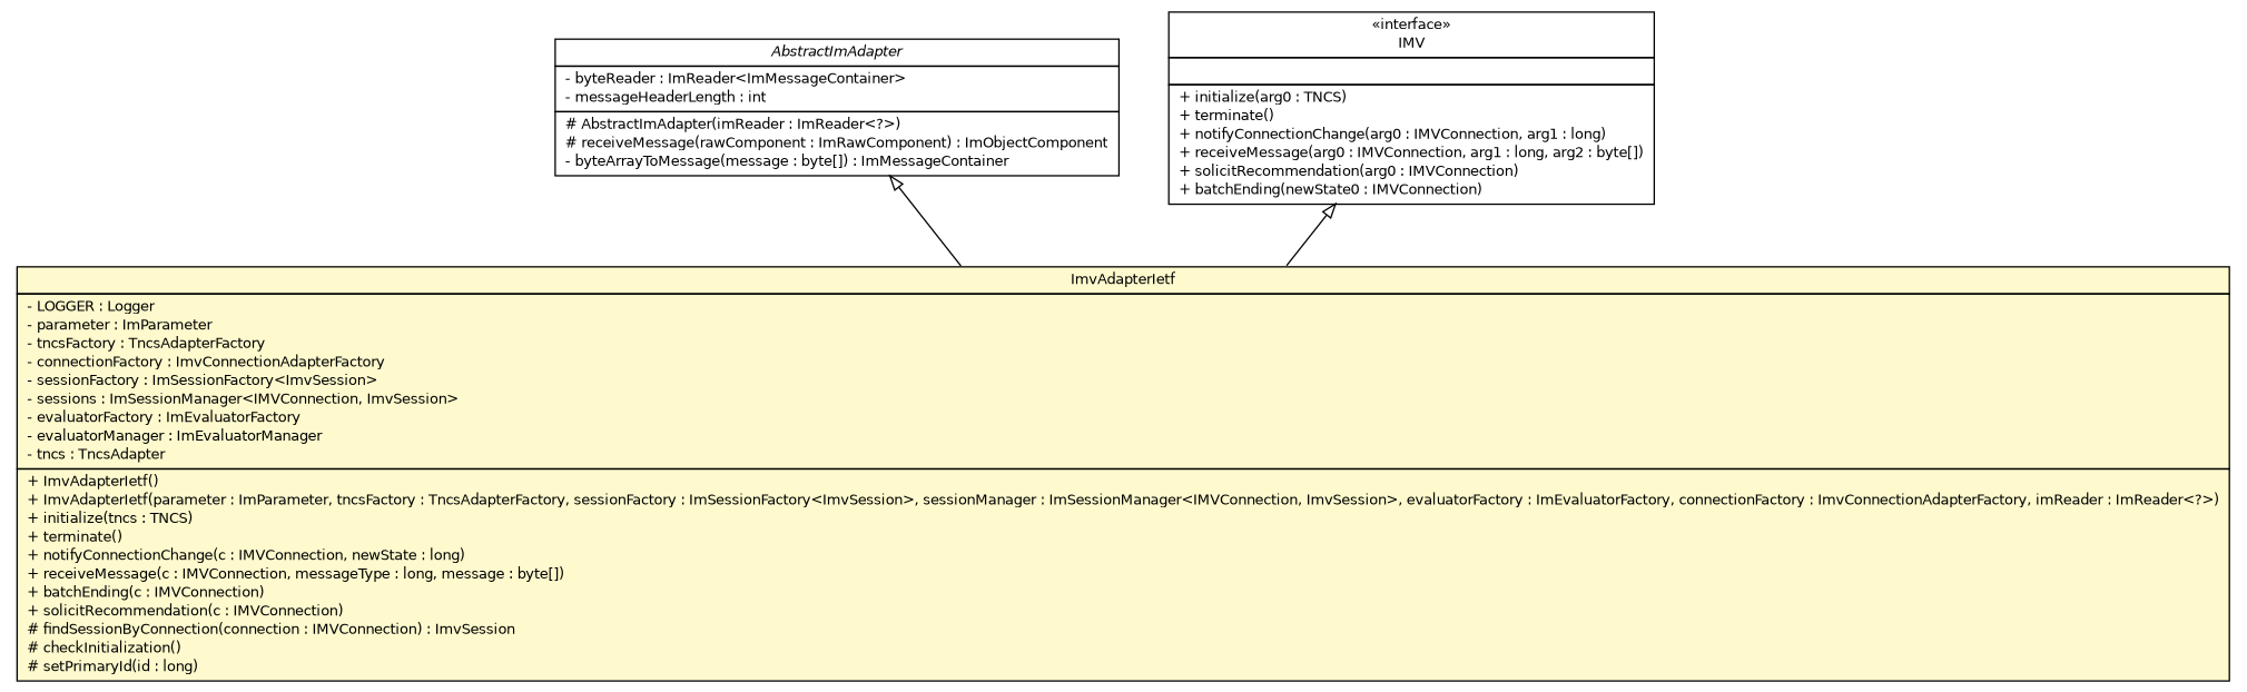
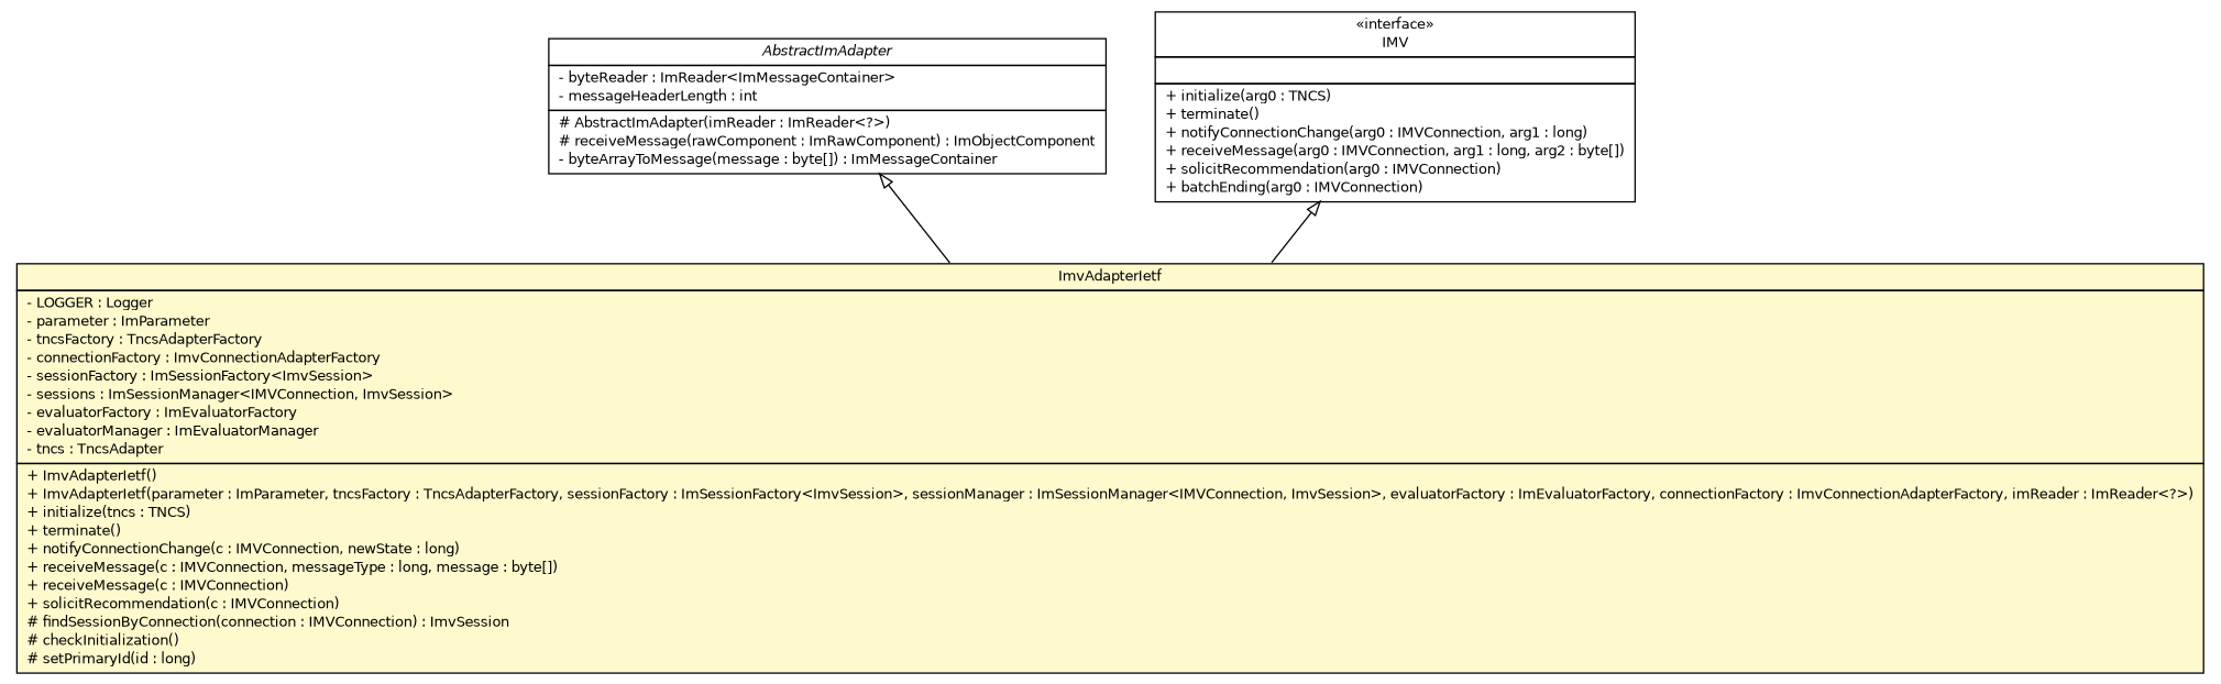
  digraph {
    nodesep=0.25
    ranksep=0.5
    node [fontcolor=black fontname=Helvetica fontsize=10.0 shape=plaintext]
    edge [arrowtail=empty color=black dir=back fontname=Helvetica fontsize=10 headport=p labelfontname=Helvetica labelfontsize=10 style=solid tailport=p]
-   n1 [label=<<table title="de.hsbremen.tc.tnc.im.adapter.imv.ImvAdapterIetf" border="0" cellborder="1" cellspacing="0" cellpadding="2" port="p" bgcolor="lemonChiffon" href="./ImvAdapterIetf.html"> 		<tr><td><table border="0" cellspacing="0" cellpadding="1"> <tr><td align="center" balign="center"> ImvAdapterIetf </td></tr> 		</table></td></tr> 		<tr><td><table border="0" cellspacing="0" cellpadding="1"> <tr><td align="left" balign="left"> - LOGGER : Logger </td></tr> <tr><td align="left" balign="left"> - parameter : ImParameter </td></tr> <tr><td align="left" balign="left"> - tncsFactory : TncsAdapterFactory </td></tr> <tr><td align="left" balign="left"> - connectionFactory : ImvConnectionAdapterFactory </td></tr> <tr><td align="left" balign="left"> - sessionFactory : ImSessionFactory&lt;ImvSession&gt; </td></tr> <tr><td align="left" balign="left"> - sessions : ImSessionManager&lt;IMVConnection, ImvSession&gt; </td></tr> <tr><td align="left" balign="left"> - evaluatorFactory : ImEvaluatorFactory </td></tr> <tr><td align="left" balign="left"> - evaluatorManager : ImEvaluatorManager </td></tr> <tr><td align="left" balign="left"> - tncs : TncsAdapter </td></tr> 		</table></td></tr> 		<tr><td><table border="0" cellspacing="0" cellpadding="1"> <tr><td align="left" balign="left"> + ImvAdapterIetf() </td></tr> <tr><td align="left" balign="left"> + ImvAdapterIetf(parameter : ImParameter, tncsFactory : TncsAdapterFactory, sessionFactory : ImSessionFactory&lt;ImvSession&gt;, sessionManager : ImSessionManager&lt;IMVConnection, ImvSession&gt;, evaluatorFactory : ImEvaluatorFactory, connectionFactory : ImvConnectionAdapterFactory, imReader : ImReader&lt;?&gt;) </td></tr> <tr><td align="left" balign="left"> + initialize(tncs : TNCS) </td></tr> <tr><td align="left" balign="left"> + terminate() </td></tr> <tr><td align="left" balign="left"> + notifyConnectionChange(c : IMVConnection, newState : long) </td></tr> <tr><td align="left" balign="left"> + receiveMessage(c : IMVConnection, messageType : long, message : byte[]) </td></tr> <tr><td align="left" balign="left"> + batchEnding(c : IMVConnection) </td></tr> <tr><td align="left" balign="left"> + solicitRecommendation(c : IMVConnection) </td></tr> <tr><td align="left" balign="left"> # findSessionByConnection(connection : IMVConnection) : ImvSession </td></tr> <tr><td align="left" balign="left"> # checkInitialization() </td></tr> <tr><td align="left" balign="left"> # setPrimaryId(id : long) </td></tr> 		</table></td></tr> 		</table>>]
+   n1 [label=<<table title="de.hsbremen.tc.tnc.im.adapter.imv.ImvAdapterIetf" border="0" cellborder="1" cellspacing="0" cellpadding="2" port="p" bgcolor="lemonChiffon" href="./ImvAdapterIetf.html"> 		<tr><td><table border="0" cellspacing="0" cellpadding="1"> <tr><td align="center" balign="center"> ImvAdapterIetf </td></tr> 		</table></td></tr> 		<tr><td><table border="0" cellspacing="0" cellpadding="1"> <tr><td align="left" balign="left"> - LOGGER : Logger </td></tr> <tr><td align="left" balign="left"> - parameter : ImParameter </td></tr> <tr><td align="left" balign="left"> - tncsFactory : TncsAdapterFactory </td></tr> <tr><td align="left" balign="left"> - connectionFactory : ImvConnectionAdapterFactory </td></tr> <tr><td align="left" balign="left"> - sessionFactory : ImSessionFactory&lt;ImvSession&gt; </td></tr> <tr><td align="left" balign="left"> - sessions : ImSessionManager&lt;IMVConnection, ImvSession&gt; </td></tr> <tr><td align="left" balign="left"> - evaluatorFactory : ImEvaluatorFactory </td></tr> <tr><td align="left" balign="left"> - evaluatorManager : ImEvaluatorManager </td></tr> <tr><td align="left" balign="left"> - tncs : TncsAdapter </td></tr> 		</table></td></tr> 		<tr><td><table border="0" cellspacing="0" cellpadding="1"> <tr><td align="left" balign="left"> + ImvAdapterIetf() </td></tr> <tr><td align="left" balign="left"> + ImvAdapterIetf(parameter : ImParameter, tncsFactory : TncsAdapterFactory, sessionFactory : ImSessionFactory&lt;ImvSession&gt;, sessionManager : ImSessionManager&lt;IMVConnection, ImvSession&gt;, evaluatorFactory : ImEvaluatorFactory, connectionFactory : ImvConnectionAdapterFactory, imReader : ImReader&lt;?&gt;) </td></tr> <tr><td align="left" balign="left"> + initialize(tncs : TNCS) </td></tr> <tr><td align="left" balign="left"> + terminate() </td></tr> <tr><td align="left" balign="left"> + notifyConnectionChange(c : IMVConnection, newState : long) </td></tr> <tr><td align="left" balign="left"> + receiveMessage(c : IMVConnection, messageType : long, message : byte[]) </td></tr> <tr><td align="left" balign="left"> + receiveMessage(c : IMVConnection) </td></tr> <tr><td align="left" balign="left"> + solicitRecommendation(c : IMVConnection) </td></tr> <tr><td align="left" balign="left"> # findSessionByConnection(connection : IMVConnection) : ImvSession </td></tr> <tr><td align="left" balign="left"> # checkInitialization() </td></tr> <tr><td align="left" balign="left"> # setPrimaryId(id : long) </td></tr> 		</table></td></tr> 		</table>>]
    n2 [label=<<table title="de.hsbremen.tc.tnc.im.adapter.AbstractImAdapter" border="0" cellborder="1" cellspacing="0" cellpadding="2" port="p" href="../AbstractImAdapter.html"> 		<tr><td><table border="0" cellspacing="0" cellpadding="1"> <tr><td align="center" balign="center"><font face="Helvetica-Oblique"> AbstractImAdapter </font></td></tr> 		</table></td></tr> 		<tr><td><table border="0" cellspacing="0" cellpadding="1"> <tr><td align="left" balign="left"> - byteReader : ImReader&lt;ImMessageContainer&gt; </td></tr> <tr><td align="left" balign="left"> - messageHeaderLength : int </td></tr> 		</table></td></tr> 		<tr><td><table border="0" cellspacing="0" cellpadding="1"> <tr><td align="left" balign="left"> # AbstractImAdapter(imReader : ImReader&lt;?&gt;) </td></tr> <tr><td align="left" balign="left"> # receiveMessage(rawComponent : ImRawComponent) : ImObjectComponent </td></tr> <tr><td align="left" balign="left"> - byteArrayToMessage(message : byte[]) : ImMessageContainer </td></tr> 		</table></td></tr> 		</table>>]
-   n3 [label=<<table title="org.trustedcomputinggroup.tnc.ifimv.IMV" border="0" cellborder="1" cellspacing="0" cellpadding="2" port="p" href="http://java.sun.com/j2se/1.4.2/docs/api/org/trustedcomputinggroup/tnc/ifimv/IMV.html"> 		<tr><td><table border="0" cellspacing="0" cellpadding="1"> <tr><td align="center" balign="center"> &#171;interface&#187; </td></tr> <tr><td align="center" balign="center"> IMV </td></tr> 		</table></td></tr> 		<tr><td><table border="0" cellspacing="0" cellpadding="1"> <tr><td align="left" balign="left">  </td></tr> 		</table></td></tr> 		<tr><td><table border="0" cellspacing="0" cellpadding="1"> <tr><td align="left" balign="left"> + initialize(arg0 : TNCS) </td></tr> <tr><td align="left" balign="left"> + terminate() </td></tr> <tr><td align="left" balign="left"> + notifyConnectionChange(arg0 : IMVConnection, arg1 : long) </td></tr> <tr><td align="left" balign="left"> + receiveMessage(arg0 : IMVConnection, arg1 : long, arg2 : byte[]) </td></tr> <tr><td align="left" balign="left"> + solicitRecommendation(arg0 : IMVConnection) </td></tr> <tr><td align="left" balign="left"> + batchEnding(newState0 : IMVConnection) </td></tr> 		</table></td></tr> 		</table>>]
+   n3 [label=<<table title="org.trustedcomputinggroup.tnc.ifimv.IMV" border="0" cellborder="1" cellspacing="0" cellpadding="2" port="p" href="http://java.sun.com/j2se/1.4.2/docs/api/org/trustedcomputinggroup/tnc/ifimv/IMV.html"> 		<tr><td><table border="0" cellspacing="0" cellpadding="1"> <tr><td align="center" balign="center"> &#171;interface&#187; </td></tr> <tr><td align="center" balign="center"> IMV </td></tr> 		</table></td></tr> 		<tr><td><table border="0" cellspacing="0" cellpadding="1"> <tr><td align="left" balign="left">  </td></tr> 		</table></td></tr> 		<tr><td><table border="0" cellspacing="0" cellpadding="1"> <tr><td align="left" balign="left"> + initialize(arg0 : TNCS) </td></tr> <tr><td align="left" balign="left"> + terminate() </td></tr> <tr><td align="left" balign="left"> + notifyConnectionChange(arg0 : IMVConnection, arg1 : long) </td></tr> <tr><td align="left" balign="left"> + receiveMessage(arg0 : IMVConnection, arg1 : long, arg2 : byte[]) </td></tr> <tr><td align="left" balign="left"> + solicitRecommendation(arg0 : IMVConnection) </td></tr> <tr><td align="left" balign="left"> + batchEnding(arg0 : IMVConnection) </td></tr> 		</table></td></tr> 		</table>>]
    n2 -> n1
    n3 -> n1
  }
